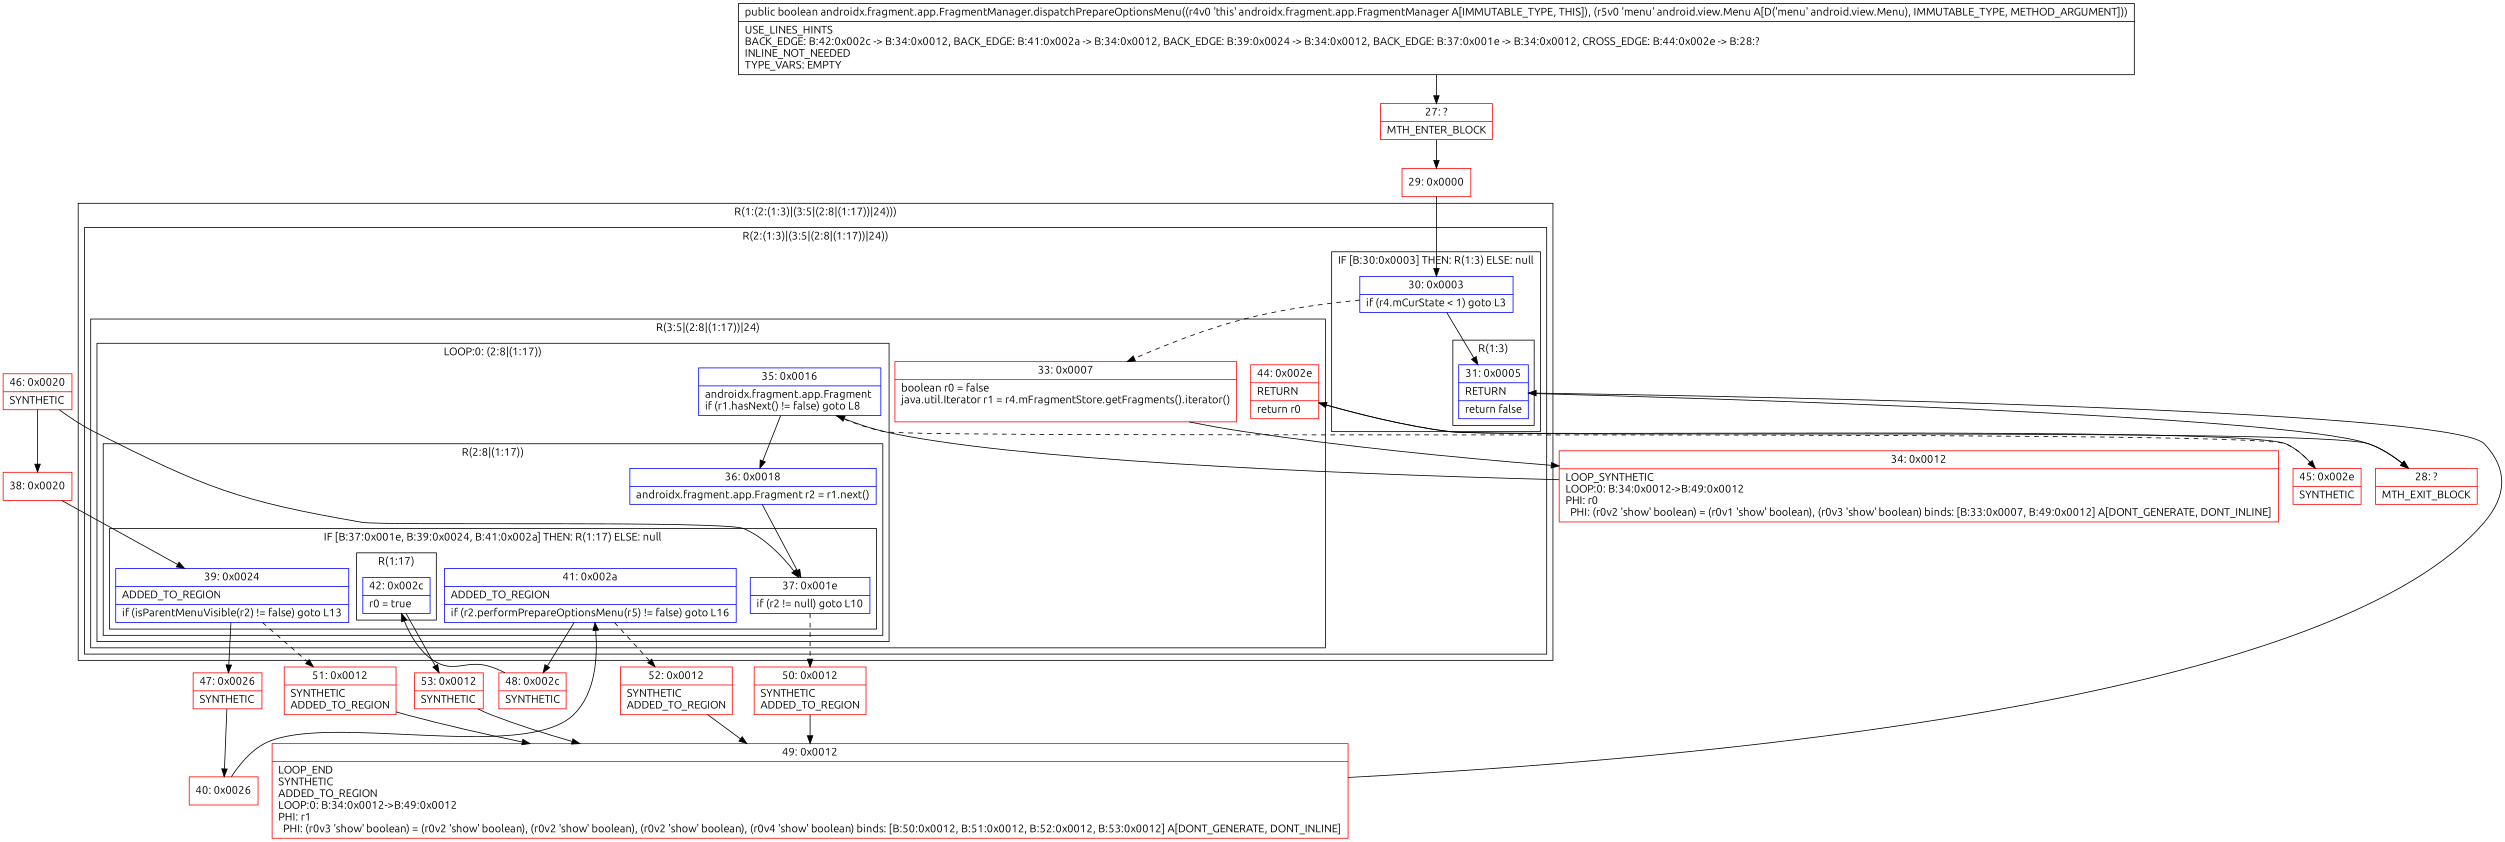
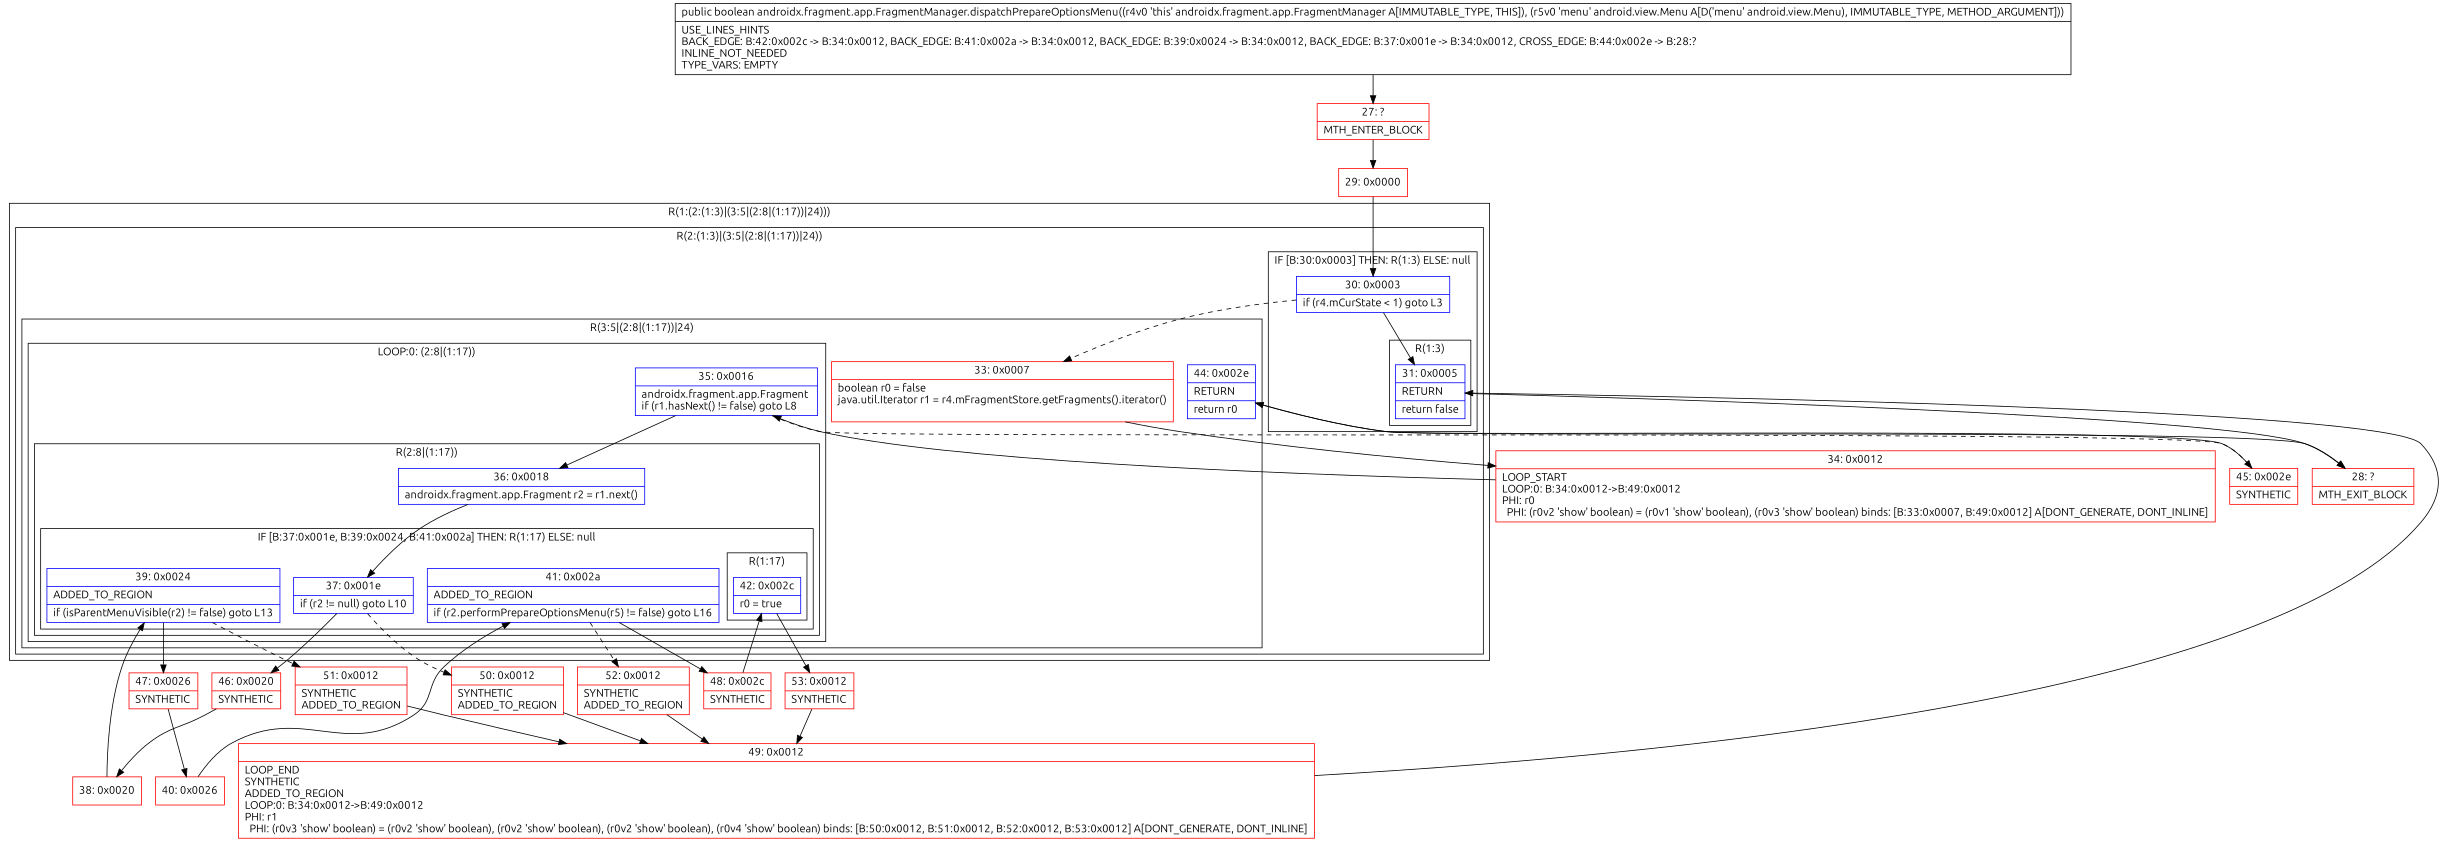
  digraph {
    fontname=Ubuntu
    node [color=red fontname=Ubuntu shape=record]
    edge [fontname=Ubuntu]
    n1 [color=blue label="{31\:\ 0x0005|RETURN\l|return false\l}"]
    n2 [color=blue label="{30\:\ 0x0003|if (r4.mCurState \< 1) goto L3\l}"]
    n3 [color=blue label="{42\:\ 0x002c|r0 = true\l}"]
    n4 [color=blue label="{37\:\ 0x001e|if (r2 != null) goto L10\l}"]
    n5 [color=blue label="{39\:\ 0x0024|ADDED_TO_REGION\l|if (isParentMenuVisible(r2) != false) goto L13\l}"]
    n6 [color=blue label="{41\:\ 0x002a|ADDED_TO_REGION\l|if (r2.performPrepareOptionsMenu(r5) != false) goto L16\l}"]
    n7 [color=blue label="{36\:\ 0x0018|androidx.fragment.app.Fragment r2 = r1.next()\l}"]
    n8 [color=blue label="{35\:\ 0x0016|androidx.fragment.app.Fragment \lif (r1.hasNext() != false) goto L8\l}"]
    n9 [label="{33\:\ 0x0007|boolean r0 = false\ljava.util.Iterator r1 = r4.mFragmentStore.getFragments().iterator()\l\l}"]
-   n10 [label="{44\:\ 0x002e|RETURN\l|return r0\l}"]
+   n10 [color=blue label="{44\:\ 0x002e|RETURN\l|return r0\l}"]
    n11 [label="{28\:\ ?|MTH_EXIT_BLOCK\l}"]
    n12 [label="{53\:\ 0x0012|SYNTHETIC\l}"]
    n13 [label="{46\:\ 0x0020|SYNTHETIC\l}"]
    n14 [label="{50\:\ 0x0012|SYNTHETIC\lADDED_TO_REGION\l}"]
    n15 [label="{47\:\ 0x0026|SYNTHETIC\l}"]
    n16 [label="{51\:\ 0x0012|SYNTHETIC\lADDED_TO_REGION\l}"]
    n17 [label="{48\:\ 0x002c|SYNTHETIC\l}"]
    n18 [label="{52\:\ 0x0012|SYNTHETIC\lADDED_TO_REGION\l}"]
    n19 [label="{45\:\ 0x002e|SYNTHETIC\l}"]
-   n20 [label="{34\:\ 0x0012|LOOP_SYNTHETIC\lLOOP:0: B:34:0x0012\-\>B:49:0x0012\lPHI: r0 \l  PHI: (r0v2 'show' boolean) = (r0v1 'show' boolean), (r0v3 'show' boolean) binds: [B:33:0x0007, B:49:0x0012] A[DONT_GENERATE, DONT_INLINE]\l}"]
+   n20 [label="{34\:\ 0x0012|LOOP_START\lLOOP:0: B:34:0x0012\-\>B:49:0x0012\lPHI: r0 \l  PHI: (r0v2 'show' boolean) = (r0v1 'show' boolean), (r0v3 'show' boolean) binds: [B:33:0x0007, B:49:0x0012] A[DONT_GENERATE, DONT_INLINE]\l}"]
    n21 [label="{38\:\ 0x0020}"]
    n22 [label="{49\:\ 0x0012|LOOP_END\lSYNTHETIC\lADDED_TO_REGION\lLOOP:0: B:34:0x0012\-\>B:49:0x0012\lPHI: r1 \l  PHI: (r0v3 'show' boolean) = (r0v2 'show' boolean), (r0v2 'show' boolean), (r0v2 'show' boolean), (r0v4 'show' boolean) binds: [B:50:0x0012, B:51:0x0012, B:52:0x0012, B:53:0x0012] A[DONT_GENERATE, DONT_INLINE]\l}"]
    n23 [label="{40\:\ 0x0026}"]
    n24 [label="{27\:\ ?|MTH_ENTER_BLOCK\l}"]
    n25 [label="{29\:\ 0x0000}"]
    n26 [label="{public boolean androidx.fragment.app.FragmentManager.dispatchPrepareOptionsMenu((r4v0 'this' androidx.fragment.app.FragmentManager A[IMMUTABLE_TYPE, THIS]), (r5v0 'menu' android.view.Menu A[D('menu' android.view.Menu), IMMUTABLE_TYPE, METHOD_ARGUMENT]))  | USE_LINES_HINTS\lBACK_EDGE: B:42:0x002c \-\> B:34:0x0012, BACK_EDGE: B:41:0x002a \-\> B:34:0x0012, BACK_EDGE: B:39:0x0024 \-\> B:34:0x0012, BACK_EDGE: B:37:0x001e \-\> B:34:0x0012, CROSS_EDGE: B:44:0x002e \-\> B:28:?\lINLINE_NOT_NEEDED\lTYPE_VARS: EMPTY\l}" color=""]
    subgraph cluster_1 {
      label="R(1:(2:(1:3)|(3:5|(2:8|(1:17))|24)))"
      subgraph cluster_2 {
        label="R(2:(1:3)|(3:5|(2:8|(1:17))|24))"
        subgraph cluster_3 {
          label="IF [B:30:0x0003] THEN: R(1:3) ELSE: null"
          n2
          subgraph cluster_4 {
            label="R(1:3)"
            n1
          }
        }
        subgraph cluster_5 {
          label="R(3:5|(2:8|(1:17))|24)"
          n9
          n10
          subgraph cluster_6 {
            label="LOOP:0: (2:8|(1:17))"
            n8
            subgraph cluster_7 {
              label="R(2:8|(1:17))"
              n7
              subgraph cluster_8 {
                label="IF [B:37:0x001e, B:39:0x0024, B:41:0x002a] THEN: R(1:17) ELSE: null"
                n4
                n5
                n6
                subgraph cluster_9 {
                  label="R(1:17)"
                  n3
                }
              }
            }
          }
        }
      }
    }
    n1 -> n11
    n2 -> n1
    n2 -> n9 [style=dashed]
    n3 -> n12
-   n13 -> n4
+   n4 -> n13
    n4 -> n14 [style=dashed]
    n5 -> n15
    n5 -> n16 [style=dashed]
    n6 -> n17
    n6 -> n18 [style=dashed]
    n7 -> n4
    n8 -> n7
    n8 -> n19 [style=dashed]
    n9 -> n20
    n10 -> n11
    n12 -> n22
    n13 -> n21
    n14 -> n22
    n15 -> n23
    n16 -> n22
    n17 -> n3
    n18 -> n22
    n19 -> n10
    n20 -> n8
    n21 -> n5
    n22 -> n1
    n23 -> n6
    n24 -> n25
    n25 -> n2
    n26 -> n24
  }
